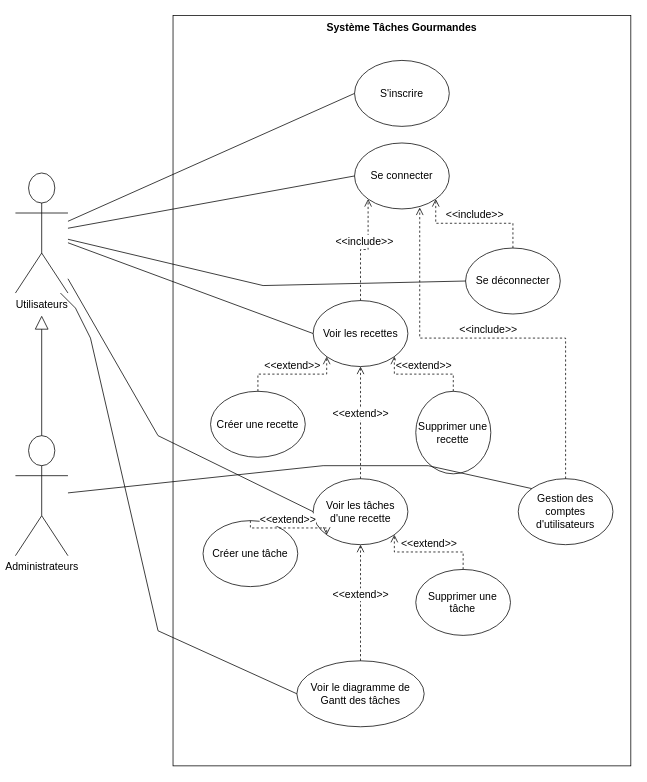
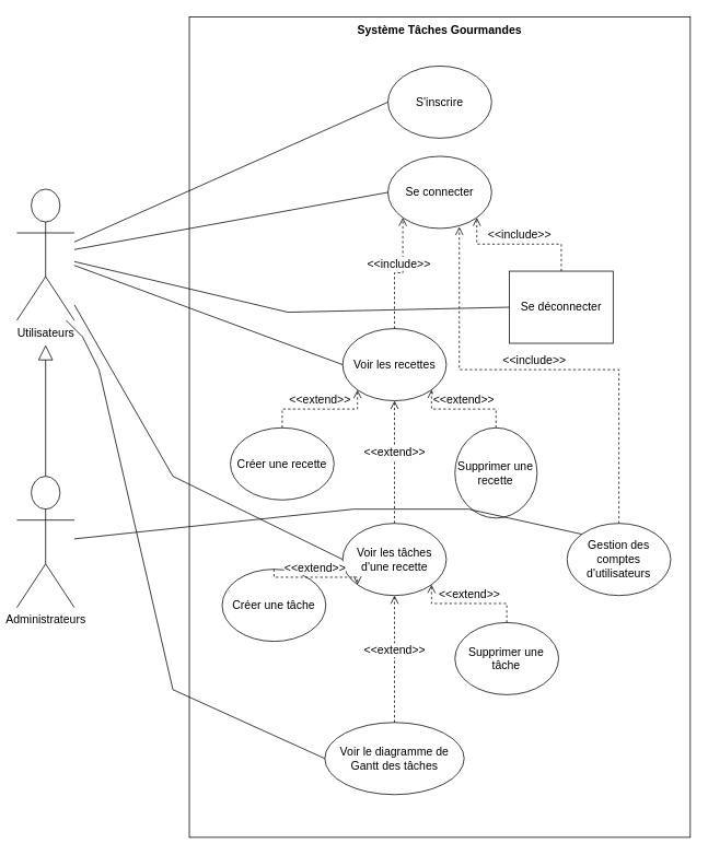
  <mxCell id="0" />
  <mxCell id="1" parent="0" />
  <mxCell id="2" value="" style="group" parent="1" vertex="1" connectable="0"><mxGeometry x="230" y="20" width="610" height="1000" as="geometry" /></mxCell>
  <mxCell id="3" value="" style="group" parent="2" vertex="1" connectable="0"><mxGeometry width="610" height="1000.0" as="geometry" /></mxCell>
  <mxCell id="4" value="" style="rounded=0;whiteSpace=wrap;html=1;movable=1;resizable=1;rotatable=1;deletable=1;editable=1;locked=0;connectable=1;" parent="3" vertex="1"><mxGeometry width="610" height="1000.0" as="geometry" /></mxCell>
  <mxCell id="5" value="&lt;font style=&quot;font-size: 14px;&quot;&gt;&lt;b&gt;Système Tâches Gourmandes&lt;/b&gt;&lt;/font&gt;" style="text;html=1;strokeColor=none;fillColor=none;align=center;verticalAlign=middle;whiteSpace=wrap;rounded=0;movable=1;resizable=1;rotatable=1;deletable=1;editable=1;locked=0;connectable=1;" parent="3" vertex="1"><mxGeometry x="180.181" width="249.637" height="32.967" as="geometry" /></mxCell>
  <mxCell id="6" value="&lt;font style=&quot;font-size: 14px;&quot;&gt;Se connecter&lt;/font&gt;" style="ellipse;whiteSpace=wrap;html=1;" parent="3" vertex="1"><mxGeometry x="241.897" y="170.003" width="126.207" height="87.912" as="geometry" /></mxCell>
  <mxCell id="7" value="&lt;font style=&quot;font-size: 14px;&quot;&gt;S'inscrire&lt;/font&gt;" style="ellipse;whiteSpace=wrap;html=1;" parent="3" vertex="1"><mxGeometry x="241.897" y="59.995" width="126.207" height="87.912" as="geometry" /></mxCell>
- <mxCell id="8" value="&lt;font style=&quot;font-size: 14px;&quot;&gt;Se déconnecter&lt;/font&gt;" style="ellipse;whiteSpace=wrap;html=1;" parent="3" vertex="1"><mxGeometry x="389.815" y="310.002" width="126.207" height="87.912" as="geometry" /></mxCell>
+ <mxCell id="8" value="&lt;font style=&quot;font-size: 14px;&quot;&gt;Se déconnecter&lt;/font&gt;" style="whiteSpace=wrap;html=1;rounded=0;" parent="3" vertex="1"><mxGeometry x="389.815" y="310.002" width="126.207" height="87.912" as="geometry" /></mxCell>
  <mxCell id="9" value="&lt;font style=&quot;font-size: 14px;&quot;&gt;&amp;lt;&amp;lt;include&amp;gt;&amp;gt;&lt;/font&gt;" style="html=1;verticalAlign=bottom;endArrow=open;dashed=1;endSize=8;edgeStyle=elbowEdgeStyle;elbow=vertical;curved=0;rounded=0;entryX=1;entryY=1;entryDx=0;entryDy=0;exitX=0.5;exitY=0;exitDx=0;exitDy=0;" parent="3" source="8" target="6" edge="1"><mxGeometry relative="1" as="geometry"><mxPoint x="473.276" y="241.209" as="sourcePoint" /><mxPoint x="389.138" y="241.209" as="targetPoint" /></mxGeometry></mxCell>
  <mxCell id="10" value="&lt;font style=&quot;font-size: 14px;&quot;&gt;Supprimer une recette&lt;/font&gt;" style="ellipse;whiteSpace=wrap;html=1;" parent="3" vertex="1"><mxGeometry x="323.449" y="500.876" width="100" height="110" as="geometry" /></mxCell>
  <mxCell id="11" value="&lt;font style=&quot;font-size: 14px;&quot;&gt;Voir les recettes&lt;/font&gt;" style="ellipse;whiteSpace=wrap;html=1;" parent="3" vertex="1"><mxGeometry x="186.725" y="379.997" width="126.207" height="87.912" as="geometry" /></mxCell>
  <mxCell id="12" value="&lt;font style=&quot;font-size: 14px;&quot;&gt;&amp;lt;&amp;lt;extend&amp;gt;&amp;gt;&lt;/font&gt;" style="html=1;verticalAlign=bottom;endArrow=open;dashed=1;endSize=8;edgeStyle=elbowEdgeStyle;elbow=vertical;curved=0;rounded=0;entryX=1;entryY=1;entryDx=0;entryDy=0;exitX=0.5;exitY=0;exitDx=0;exitDy=0;" parent="3" source="10" target="11" edge="1"><mxGeometry relative="1" as="geometry"><mxPoint x="399.655" y="474.725" as="sourcePoint" /><mxPoint x="286.069" y="428.571" as="targetPoint" /></mxGeometry></mxCell>
  <mxCell id="13" value="&lt;font style=&quot;font-size: 14px;&quot;&gt;Créer une recette&lt;/font&gt;" style="ellipse;whiteSpace=wrap;html=1;" parent="3" vertex="1"><mxGeometry x="50.001" y="500.876" width="126.207" height="87.912" as="geometry" /></mxCell>
  <mxCell id="14" value="&lt;font style=&quot;font-size: 14px;&quot;&gt;&amp;lt;&amp;lt;extend&amp;gt;&amp;gt;&lt;/font&gt;" style="html=1;verticalAlign=bottom;endArrow=open;dashed=1;endSize=8;edgeStyle=elbowEdgeStyle;elbow=vertical;curved=0;rounded=0;entryX=0;entryY=1;entryDx=0;entryDy=0;exitX=0.5;exitY=0;exitDx=0;exitDy=0;" parent="3" source="13" target="11" edge="1"><mxGeometry relative="1" as="geometry"><mxPoint x="145.138" y="470.33" as="sourcePoint" /><mxPoint x="63.103" y="432.967" as="targetPoint" /></mxGeometry></mxCell>
  <mxCell id="15" value="&lt;font style=&quot;font-size: 14px;&quot;&gt;Supprimer une tâche&lt;/font&gt;" style="ellipse;whiteSpace=wrap;html=1;" parent="3" vertex="1"><mxGeometry x="323.449" y="738.241" width="126.207" height="87.912" as="geometry" /></mxCell>
  <mxCell id="16" value="&lt;span style=&quot;font-size: 14px;&quot;&gt;Voir les tâches d'une recette&lt;/span&gt;" style="ellipse;whiteSpace=wrap;html=1;" parent="3" vertex="1"><mxGeometry x="186.725" y="617.362" width="126.207" height="87.912" as="geometry" /></mxCell>
  <mxCell id="17" value="&lt;font style=&quot;font-size: 14px;&quot;&gt;&amp;lt;&amp;lt;extend&amp;gt;&amp;gt;&lt;/font&gt;" style="html=1;verticalAlign=bottom;endArrow=open;dashed=1;endSize=8;edgeStyle=elbowEdgeStyle;elbow=vertical;curved=0;rounded=0;entryX=1;entryY=1;entryDx=0;entryDy=0;exitX=0.5;exitY=0;exitDx=0;exitDy=0;" parent="3" source="15" target="16" edge="1"><mxGeometry relative="1" as="geometry"><mxPoint x="410.172" y="700.0" as="sourcePoint" /><mxPoint x="296.586" y="653.846" as="targetPoint" /></mxGeometry></mxCell>
  <mxCell id="18" value="&lt;font style=&quot;font-size: 14px;&quot;&gt;Créer une tâche&lt;/font&gt;" style="ellipse;whiteSpace=wrap;html=1;" parent="3" vertex="1"><mxGeometry x="40.001" y="673.241" width="126.207" height="87.912" as="geometry" /></mxCell>
  <mxCell id="19" value="&lt;font style=&quot;font-size: 14px;&quot;&gt;&amp;lt;&amp;lt;extend&amp;gt;&amp;gt;&lt;/font&gt;" style="html=1;verticalAlign=bottom;endArrow=open;dashed=1;endSize=8;edgeStyle=elbowEdgeStyle;elbow=vertical;curved=0;rounded=0;entryX=0;entryY=1;entryDx=0;entryDy=0;exitX=0.5;exitY=0;exitDx=0;exitDy=0;" parent="3" source="18" target="16" edge="1"><mxGeometry relative="1" as="geometry"><mxPoint x="155.655" y="695.604" as="sourcePoint" /><mxPoint x="73.621" y="658.242" as="targetPoint" /></mxGeometry></mxCell>
  <mxCell id="20" value="&lt;font style=&quot;font-size: 14px;&quot;&gt;&amp;lt;&amp;lt;extend&amp;gt;&amp;gt;&lt;/font&gt;" style="html=1;verticalAlign=bottom;endArrow=open;dashed=1;endSize=8;edgeStyle=elbowEdgeStyle;elbow=vertical;curved=0;rounded=0;entryX=0.5;entryY=1;entryDx=0;entryDy=0;exitX=0.5;exitY=0;exitDx=0;exitDy=0;" parent="3" source="16" target="11" edge="1"><mxGeometry relative="1" as="geometry"><mxPoint x="431.207" y="719.78" as="sourcePoint" /><mxPoint x="338.655" y="673.626" as="targetPoint" /></mxGeometry></mxCell>
  <mxCell id="21" value="&lt;font style=&quot;font-size: 14px;&quot;&gt;Voir le diagramme de Gantt des tâches&lt;/font&gt;" style="ellipse;whiteSpace=wrap;html=1;" parent="3" vertex="1"><mxGeometry x="165" y="860" width="169.65" height="87.91" as="geometry" /></mxCell>
  <mxCell id="22" value="&lt;font style=&quot;font-size: 14px;&quot;&gt;&amp;lt;&amp;lt;extend&amp;gt;&amp;gt;&lt;/font&gt;" style="html=1;verticalAlign=bottom;endArrow=open;dashed=1;endSize=8;edgeStyle=elbowEdgeStyle;elbow=vertical;curved=0;rounded=0;exitX=0.5;exitY=0;exitDx=0;exitDy=0;" parent="3" source="21" target="16" edge="1"><mxGeometry relative="1" as="geometry"><mxPoint x="283" y="598" as="sourcePoint" /><mxPoint x="283" y="461" as="targetPoint" /></mxGeometry></mxCell>
  <mxCell id="23" value="&lt;font style=&quot;font-size: 14px;&quot;&gt;&amp;lt;&amp;lt;include&amp;gt;&amp;gt;&lt;/font&gt;" style="html=1;verticalAlign=bottom;endArrow=open;dashed=1;endSize=8;edgeStyle=elbowEdgeStyle;elbow=vertical;curved=0;rounded=0;entryX=0;entryY=1;entryDx=0;entryDy=0;exitX=0.5;exitY=0;exitDx=0;exitDy=0;" parent="3" source="11" target="6" edge="1"><mxGeometry relative="1" as="geometry"><mxPoint x="315" y="610" as="sourcePoint" /><mxPoint x="315" y="461" as="targetPoint" /></mxGeometry></mxCell>
  <mxCell id="24" value="&lt;span style=&quot;font-size: 14px;&quot;&gt;Gestion des comptes d'utilisateurs&lt;/span&gt;" style="ellipse;whiteSpace=wrap;html=1;" parent="3" vertex="1"><mxGeometry x="459.995" y="617.362" width="126.207" height="87.912" as="geometry" /></mxCell>
  <mxCell id="25" value="&lt;font style=&quot;font-size: 14px;&quot;&gt;&amp;lt;&amp;lt;include&amp;gt;&amp;gt;&lt;/font&gt;" style="html=1;verticalAlign=bottom;endArrow=open;dashed=1;endSize=8;edgeStyle=elbowEdgeStyle;elbow=vertical;curved=0;rounded=0;entryX=0.688;entryY=0.978;entryDx=0;entryDy=0;exitX=0.5;exitY=0;exitDx=0;exitDy=0;entryPerimeter=0;" parent="3" source="24" target="6" edge="1"><mxGeometry x="0.045" relative="1" as="geometry"><mxPoint x="540.276" y="378.209" as="sourcePoint" /><mxPoint x="417" y="382" as="targetPoint" /><Array as="points"><mxPoint x="410" y="430" /><mxPoint x="360" y="420" /><mxPoint x="420" y="420" /></Array><mxPoint as="offset" /></mxGeometry></mxCell>
  <mxCell id="26" value="&lt;font style=&quot;font-size: 14px;&quot;&gt;Utilisateurs&lt;/font&gt;" style="shape=umlActor;verticalLabelPosition=bottom;verticalAlign=top;html=1;outlineConnect=0;" parent="1" vertex="1"><mxGeometry x="20" y="230" width="70" height="160" as="geometry" /></mxCell>
  <mxCell id="27" value="" style="endArrow=none;html=1;rounded=0;entryX=0;entryY=0.5;entryDx=0;entryDy=0;" parent="1" source="26" target="7" edge="1"><mxGeometry width="50" height="50" relative="1" as="geometry"><mxPoint x="500" y="540" as="sourcePoint" /><mxPoint x="550" y="490" as="targetPoint" /></mxGeometry></mxCell>
  <mxCell id="28" value="" style="endArrow=none;html=1;rounded=0;entryX=0;entryY=0.5;entryDx=0;entryDy=0;" parent="1" source="26" target="6" edge="1"><mxGeometry width="50" height="50" relative="1" as="geometry"><mxPoint x="100" y="490" as="sourcePoint" /><mxPoint x="482" y="129" as="targetPoint" /></mxGeometry></mxCell>
  <mxCell id="29" value="" style="endArrow=none;html=1;rounded=0;entryX=0;entryY=0.5;entryDx=0;entryDy=0;" parent="1" source="26" target="11" edge="1"><mxGeometry width="50" height="50" relative="1" as="geometry"><mxPoint x="160" y="520" as="sourcePoint" /><mxPoint x="482" y="244" as="targetPoint" /></mxGeometry></mxCell>
  <mxCell id="30" value="" style="endArrow=none;html=1;rounded=0;entryX=0;entryY=0.5;entryDx=0;entryDy=0;" parent="1" source="26" target="16" edge="1"><mxGeometry width="50" height="50" relative="1" as="geometry"><mxPoint x="110" y="540" as="sourcePoint" /><mxPoint x="492" y="254" as="targetPoint" /><Array as="points"><mxPoint x="210" y="580" /></Array></mxGeometry></mxCell>
  <mxCell id="31" value="" style="endArrow=none;html=1;rounded=0;entryX=0;entryY=0.5;entryDx=0;entryDy=0;" parent="1" target="21" edge="1"><mxGeometry width="50" height="50" relative="1" as="geometry"><mxPoint x="80" y="390" as="sourcePoint" /><mxPoint x="502" y="264" as="targetPoint" /><Array as="points"><mxPoint x="100" y="410" /><mxPoint x="120" y="450" /><mxPoint x="210" y="840" /></Array></mxGeometry></mxCell>
  <mxCell id="32" value="" style="endArrow=none;html=1;rounded=0;entryX=0;entryY=0.5;entryDx=0;entryDy=0;" parent="1" source="26" target="8" edge="1"><mxGeometry width="50" height="50" relative="1" as="geometry"><mxPoint x="150" y="490" as="sourcePoint" /><mxPoint x="512" y="274" as="targetPoint" /><Array as="points"><mxPoint x="350" y="380" /></Array></mxGeometry></mxCell>
  <mxCell id="33" value="&lt;font style=&quot;font-size: 14px;&quot;&gt;Administrateurs&lt;/font&gt;" style="shape=umlActor;verticalLabelPosition=bottom;verticalAlign=top;html=1;outlineConnect=0;" parent="1" vertex="1"><mxGeometry x="20" y="580" width="70" height="160" as="geometry" /></mxCell>
  <mxCell id="34" value="" style="endArrow=block;endSize=16;endFill=0;html=1;rounded=0;exitX=0.5;exitY=0;exitDx=0;exitDy=0;exitPerimeter=0;" parent="1" source="33" edge="1"><mxGeometry width="160" relative="1" as="geometry"><mxPoint x="580" y="570" as="sourcePoint" /><mxPoint x="55" y="420" as="targetPoint" /></mxGeometry></mxCell>
  <mxCell id="35" value="" style="endArrow=none;html=1;rounded=0;entryX=0;entryY=0;entryDx=0;entryDy=0;" parent="1" source="33" target="24" edge="1"><mxGeometry width="50" height="50" relative="1" as="geometry"><mxPoint x="100" y="304" as="sourcePoint" /><mxPoint x="482" y="134" as="targetPoint" /><Array as="points"><mxPoint x="430" y="620" /><mxPoint x="570" y="620" /></Array></mxGeometry></mxCell>
